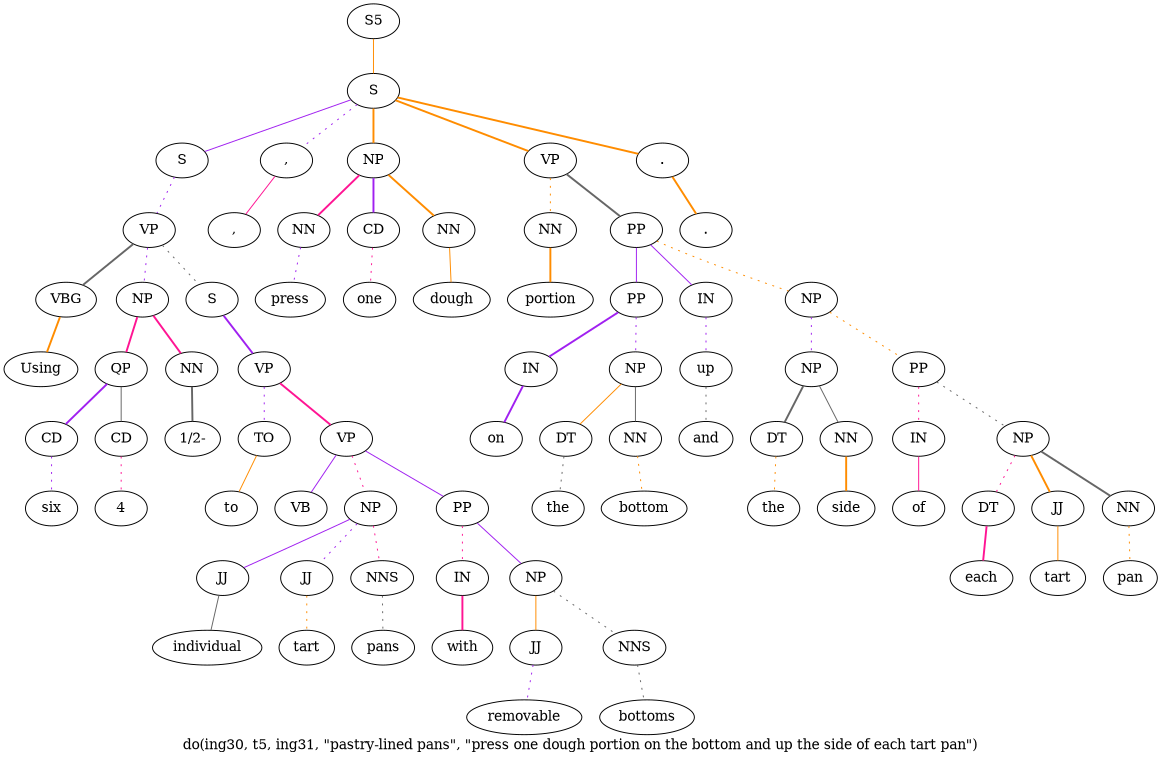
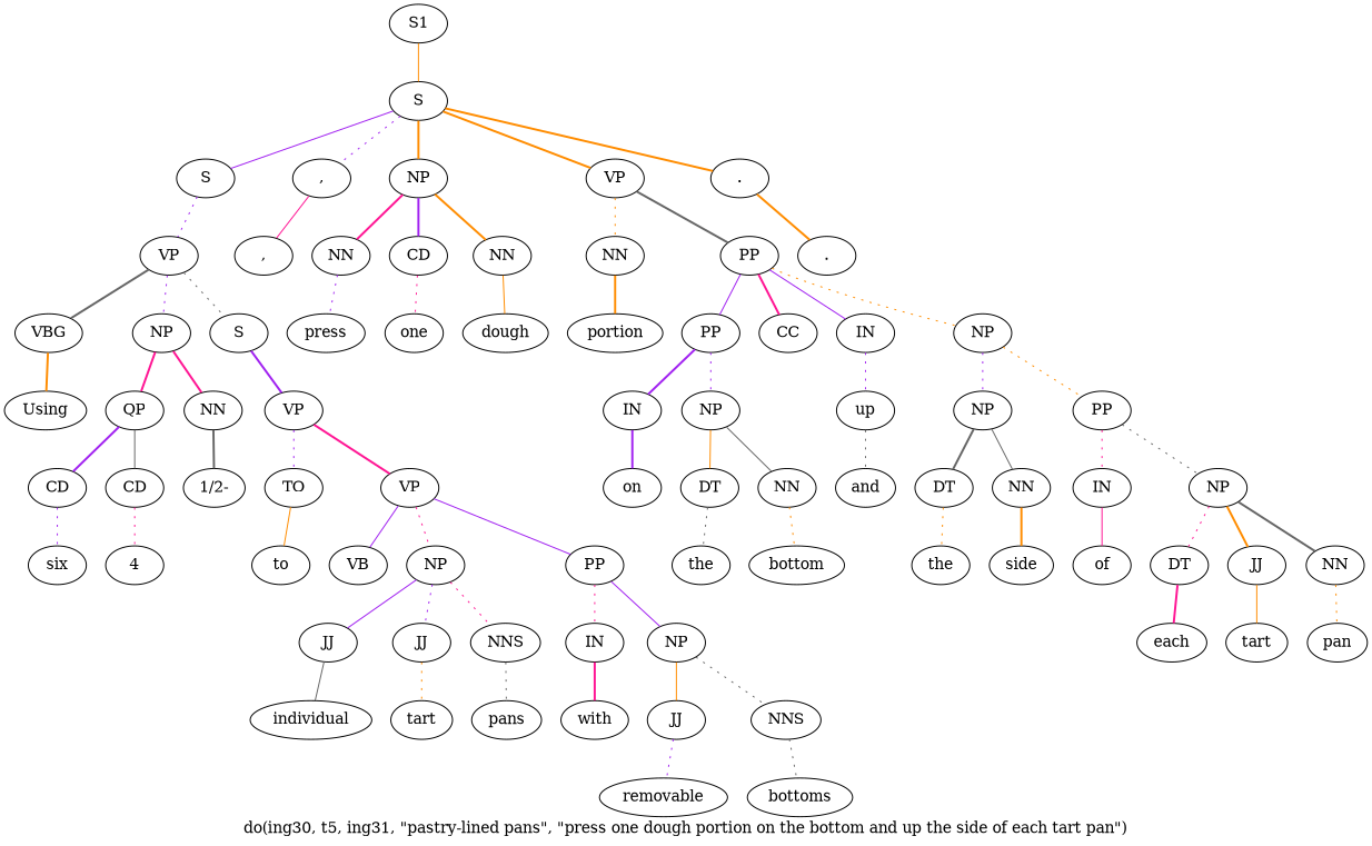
  graph {
    label="do(ing30, t5, ing31, \"pastry-lined pans\", \"press one dough portion on the bottom and up the side of each tart pan\")"
    edge [color=purple style=dotted]
-   n1 [label=S5]
+   n1 [label=S1]
    n2 [label=S]
    n3 [label=S]
    n4 [label=","]
    n5 [label=NP]
    n6 [label=VP]
    n7 [label="."]
    n8 [label=VP]
    n9 [label=","]
    n10 [label=NN]
    n11 [label=CD]
    n12 [label=NN]
    n13 [label=NN]
    n14 [label=PP]
    n15 [label="."]
    n16 [label=VBG]
    n17 [label=NP]
    n18 [label=S]
    n19 [label=Using]
    n20 [label=QP]
    n21 [label=NN]
    n22 [label=VP]
    n23 [label=CD]
    n24 [label=CD]
    n25 [label="1/2-"]
    n26 [label=six]
    n27 [label=4]
    n28 [label=TO]
    n29 [label=VP]
    n30 [label=to]
    n31 [label=VB]
    n32 [label=NP]
    n33 [label=PP]
    n34 [label=JJ]
    n35 [label=JJ]
    n36 [label=NNS]
    n37 [label=IN]
    n38 [label=NP]
    n39 [label=individual]
    n40 [label=tart]
    n41 [label=pans]
    n42 [label=with]
    n43 [label=JJ]
    n44 [label=NNS]
    n45 [label=removable]
    n46 [label=bottoms]
    n47 [label=press]
    n48 [label=one]
    n49 [label=dough]
    n50 [label=portion]
    n51 [label=PP]
+   n52 [label=CC]
    n53 [label=IN]
    n54 [label=NP]
    n55 [label=IN]
    n56 [label=NP]
    n57 [label=up]
    n58 [label=NP]
    n59 [label=PP]
    n60 [label=on]
    n61 [label=DT]
    n62 [label=NN]
    n63 [label=the]
    n64 [label=bottom]
    n65 [label=and]
    n66 [label=DT]
    n67 [label=NN]
    n68 [label=IN]
    n69 [label=NP]
    n70 [label=the]
    n71 [label=side]
    n72 [label=of]
    n73 [label=DT]
    n74 [label=JJ]
    n75 [label=NN]
    n76 [label=each]
    n77 [label=tart]
    n78 [label=pan]
    n1 -- n2 [color=darkorange style=solid]
    n2 -- n3 [style=solid]
    n2 -- n4
    n2 -- n5 [color=darkorange style=bold]
    n2 -- n6 [color=darkorange style=bold]
    n2 -- n7 [color=darkorange style=bold]
    n3 -- n8
    n4 -- n9 [color=deeppink style=solid]
    n5 -- n10 [color=deeppink style=bold]
    n5 -- n11 [style=bold]
    n5 -- n12 [color=darkorange style=bold]
    n6 -- n13 [color=darkorange]
    n6 -- n14 [color=gray40 style=bold]
    n7 -- n15 [color=darkorange style=bold]
    n8 -- n16 [color=gray40 style=bold]
    n8 -- n17
    n8 -- n18 [color=gray40]
    n10 -- n47
    n11 -- n48 [color=deeppink]
    n12 -- n49 [color=darkorange style=solid]
    n13 -- n50 [color=darkorange style=bold]
    n14 -- n51 [style=solid]
+   n14 -- n52 [color=deeppink style=bold]
    n14 -- n53 [style=solid]
    n14 -- n54 [color=darkorange]
    n16 -- n19 [color=darkorange style=bold]
    n17 -- n20 [color=deeppink style=bold]
    n17 -- n21 [color=deeppink style=bold]
    n18 -- n22 [style=bold]
    n20 -- n23 [style=bold]
    n20 -- n24 [color=gray40 style=solid]
    n21 -- n25 [color=gray40 style=bold]
    n22 -- n28
    n22 -- n29 [color=deeppink style=bold]
    n23 -- n26
    n24 -- n27 [color=deeppink]
    n28 -- n30 [color=darkorange style=solid]
    n29 -- n31 [style=solid]
    n29 -- n32 [color=deeppink]
    n29 -- n33 [style=solid]
    n32 -- n34 [style=solid]
    n32 -- n35
    n32 -- n36 [color=deeppink]
    n33 -- n37 [color=deeppink]
    n33 -- n38 [style=solid]
    n34 -- n39 [color=gray40 style=solid]
    n35 -- n40 [color=darkorange]
    n36 -- n41 [color=gray40]
    n37 -- n42 [color=deeppink style=bold]
    n38 -- n43 [color=darkorange style=solid]
    n38 -- n44 [color=gray40]
    n43 -- n45
    n44 -- n46 [color=gray40]
    n51 -- n55 [style=bold]
    n51 -- n56
    n53 -- n57
    n54 -- n58
    n54 -- n59 [color=darkorange]
    n55 -- n60 [style=bold]
    n56 -- n61 [color=darkorange style=solid]
    n56 -- n62 [color=gray40 style=solid]
    n57 -- n65 [color=gray40]
    n58 -- n66 [color=gray40 style=bold]
    n58 -- n67 [color=gray40 style=solid]
    n59 -- n68 [color=deeppink]
    n59 -- n69 [color=gray40]
    n61 -- n63 [color=gray40]
    n62 -- n64 [color=darkorange]
    n66 -- n70 [color=darkorange]
    n67 -- n71 [color=darkorange style=bold]
    n68 -- n72 [color=deeppink style=solid]
    n69 -- n73 [color=deeppink]
    n69 -- n74 [color=darkorange style=bold]
    n69 -- n75 [color=gray40 style=bold]
    n73 -- n76 [color=deeppink style=bold]
    n74 -- n77 [color=darkorange style=solid]
    n75 -- n78 [color=darkorange]
  }
